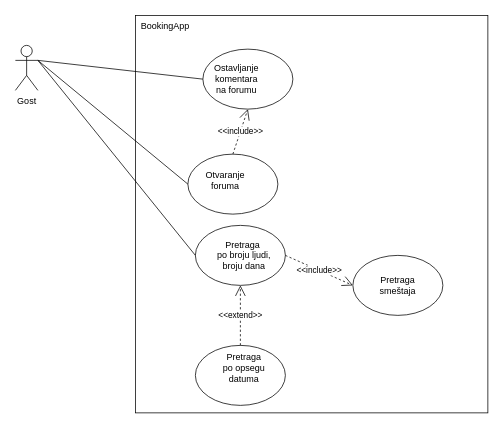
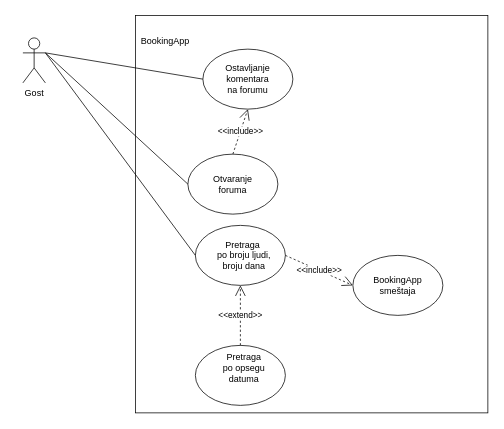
  <mxCell id="0" />
  <mxCell id="1" parent="0" />
- <mxCell id="2" value="Gost" style="shape=umlActor;verticalLabelPosition=bottom;verticalAlign=top;html=1;outlineConnect=0;" parent="1" vertex="1"><mxGeometry x="20" y="60" width="30" height="60" as="geometry" /></mxCell>
+ <mxCell id="2" value="Gost" style="shape=umlActor;verticalLabelPosition=bottom;verticalAlign=top;html=1;outlineConnect=0;" parent="1" vertex="1"><mxGeometry x="30" y="50" width="30" height="60" as="geometry" /></mxCell>
  <mxCell id="3" value="" style="rounded=0;whiteSpace=wrap;html=1;" parent="1" vertex="1"><mxGeometry x="180" y="20" width="470" height="530" as="geometry" /></mxCell>
- <mxCell id="4" value="BookingApp" style="text;html=1;align=center;verticalAlign=middle;whiteSpace=wrap;rounded=0;" parent="1" vertex="1"><mxGeometry x="190" y="20" width="60" height="30" as="geometry" /></mxCell>
+ <mxCell id="4" value="BookingApp" style="text;html=1;align=center;verticalAlign=middle;whiteSpace=wrap;rounded=0;" parent="1" vertex="1"><mxGeometry x="190" y="40" width="60" height="30" as="geometry" /></mxCell>
  <mxCell id="5" value="" style="ellipse;whiteSpace=wrap;html=1;" parent="1" vertex="1"><mxGeometry x="250" y="205" width="120" height="80" as="geometry" /></mxCell>
- <mxCell id="6" value="Otvaranje&lt;div&gt;foruma&lt;/div&gt;" style="text;html=1;align=center;verticalAlign=middle;whiteSpace=wrap;rounded=0;" parent="1" vertex="1"><mxGeometry x="270" y="225" width="60" height="30" as="geometry" /></mxCell>
+ <mxCell id="6" value="Otvaranje&lt;div&gt;foruma&lt;/div&gt;" style="text;html=1;align=center;verticalAlign=middle;whiteSpace=wrap;rounded=0;" parent="1" vertex="1"><mxGeometry x="280" y="230" width="60" height="30" as="geometry" /></mxCell>
  <mxCell id="7" value="" style="ellipse;whiteSpace=wrap;html=1;" parent="1" vertex="1"><mxGeometry x="270" y="65" width="120" height="80" as="geometry" /></mxCell>
- <mxCell id="8" value="Ostavljanje&lt;div&gt;komentara&lt;/div&gt;&lt;div&gt;na forumu&lt;/div&gt;" style="text;html=1;align=center;verticalAlign=middle;whiteSpace=wrap;rounded=0;" parent="1" vertex="1"><mxGeometry x="285" y="90" width="60" height="30" as="geometry" /></mxCell>
+ <mxCell id="8" value="Ostavljanje&lt;div&gt;komentara&lt;/div&gt;&lt;div&gt;na forumu&lt;/div&gt;" style="text;html=1;align=center;verticalAlign=middle;whiteSpace=wrap;rounded=0;" parent="1" vertex="1"><mxGeometry x="300" y="90" width="60" height="30" as="geometry" /></mxCell>
  <mxCell id="9" value="" style="ellipse;whiteSpace=wrap;html=1;" parent="1" vertex="1"><mxGeometry x="260" y="300" width="120" height="80" as="geometry" /></mxCell>
  <mxCell id="10" value="Pretraga&amp;nbsp;&lt;div&gt;po broju ljudi, broju dana&lt;/div&gt;" style="text;html=1;align=center;verticalAlign=middle;whiteSpace=wrap;rounded=0;" parent="1" vertex="1"><mxGeometry x="280" y="325" width="90" height="30" as="geometry" /></mxCell>
  <mxCell id="11" value="" style="endArrow=none;html=1;rounded=0;entryX=1;entryY=0.333;entryDx=0;entryDy=0;entryPerimeter=0;exitX=0;exitY=0.5;exitDx=0;exitDy=0;" parent="1" source="5" target="2" edge="1"><mxGeometry width="50" height="50" relative="1" as="geometry"><mxPoint x="340" y="200" as="sourcePoint" /><mxPoint x="390" y="150" as="targetPoint" /></mxGeometry></mxCell>
  <mxCell id="12" value="" style="endArrow=none;html=1;rounded=0;entryX=1;entryY=0.333;entryDx=0;entryDy=0;entryPerimeter=0;exitX=0;exitY=0.5;exitDx=0;exitDy=0;" parent="1" source="7" target="2" edge="1"><mxGeometry width="50" height="50" relative="1" as="geometry"><mxPoint x="260" y="110" as="sourcePoint" /><mxPoint x="100" y="140" as="targetPoint" /></mxGeometry></mxCell>
  <mxCell id="13" value="" style="endArrow=none;html=1;rounded=0;exitX=0;exitY=0.5;exitDx=0;exitDy=0;entryX=1;entryY=0.333;entryDx=0;entryDy=0;entryPerimeter=0;" parent="1" source="9" target="2" edge="1"><mxGeometry width="50" height="50" relative="1" as="geometry"><mxPoint x="260" y="215" as="sourcePoint" /><mxPoint x="120" y="200" as="targetPoint" /></mxGeometry></mxCell>
  <mxCell id="14" value="&amp;lt;&amp;lt;include&amp;gt;&amp;gt;" style="endArrow=open;endSize=12;dashed=1;html=1;rounded=0;exitX=0.5;exitY=0;exitDx=0;exitDy=0;entryX=0.5;entryY=1;entryDx=0;entryDy=0;" parent="1" source="5" target="7" edge="1"><mxGeometry width="160" relative="1" as="geometry"><mxPoint x="330" y="150" as="sourcePoint" /><mxPoint x="490" y="150" as="targetPoint" /></mxGeometry></mxCell>
  <mxCell id="15" value="" style="ellipse;whiteSpace=wrap;html=1;" parent="1" vertex="1"><mxGeometry x="260" y="460" width="120" height="80" as="geometry" /></mxCell>
- <mxCell id="16" value="Pretraga&lt;div&gt;smeštaja&lt;/div&gt;" style="ellipse;whiteSpace=wrap;html=1;" parent="1" vertex="1"><mxGeometry x="470" y="340" width="120" height="80" as="geometry" /></mxCell>
+ <mxCell id="16" value="BookingApp&lt;div&gt;smeštaja&lt;/div&gt;" style="ellipse;whiteSpace=wrap;html=1;" parent="1" vertex="1"><mxGeometry x="470" y="340" width="120" height="80" as="geometry" /></mxCell>
  <mxCell id="17" value="&amp;lt;&amp;lt;include&amp;gt;&amp;gt;" style="endArrow=open;endSize=12;dashed=1;html=1;rounded=0;exitX=1;exitY=0.5;exitDx=0;exitDy=0;entryX=0;entryY=0.5;entryDx=0;entryDy=0;" parent="1" source="9" target="16" edge="1"><mxGeometry width="160" relative="1" as="geometry"><mxPoint x="315" y="120" as="sourcePoint" /><mxPoint x="339" y="189" as="targetPoint" /></mxGeometry></mxCell>
  <mxCell id="18" value="Pretraga po opsegu datuma" style="text;html=1;align=center;verticalAlign=middle;whiteSpace=wrap;rounded=0;" parent="1" vertex="1"><mxGeometry x="295" y="475" width="60" height="30" as="geometry" /></mxCell>
  <mxCell id="19" value="&amp;lt;&amp;lt;extend&amp;gt;&amp;gt;" style="endArrow=open;endSize=12;dashed=1;html=1;rounded=0;exitX=0.5;exitY=0;exitDx=0;exitDy=0;entryX=0.5;entryY=1;entryDx=0;entryDy=0;" parent="1" source="15" target="9" edge="1"><mxGeometry width="160" relative="1" as="geometry"><mxPoint x="390" y="350" as="sourcePoint" /><mxPoint x="480" y="390" as="targetPoint" /></mxGeometry></mxCell>
